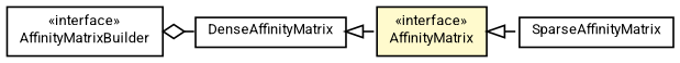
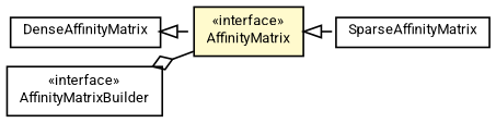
  digraph {
    nodesep=0.15
    rankdir=LR
    ranksep=0.25
    node [fontcolor=black fontname=Roboto fontsize=8 margin=0 shape=plaintext]
    edge [arrowtail=empty color=black dir=back fontname=Roboto fontsize=7 labelfontname=Roboto labelfontsize=7 style=dashed weight=9]
    n1 [height=0 label=<<table title="de.lmu.ifi.dbs.elki.algorithm.projection.DenseAffinityMatrix" border="0" cellborder="1" cellspacing="0" cellpadding="2" href="DenseAffinityMatrix.html" target="_parent"> 		<tr><td><table border="0" cellspacing="0" cellpadding="1"> 		<tr><td align="center" balign="center"> <font face="Roboto">DenseAffinityMatrix</font> </td></tr> 		</table></td></tr> 		</table>> width=0]
    n2 [height=0 label=<<table title="de.lmu.ifi.dbs.elki.algorithm.projection.AffinityMatrix" border="0" cellborder="1" cellspacing="0" cellpadding="2" bgcolor="lemonChiffon" href="AffinityMatrix.html" target="_parent"> 		<tr><td><table border="0" cellspacing="0" cellpadding="1"> 		<tr><td align="center" balign="center"> &#171;interface&#187; </td></tr> 		<tr><td align="center" balign="center"> <font face="Roboto">AffinityMatrix</font> </td></tr> 		</table></td></tr> 		</table>> width=0]
    n3 [height=0 label=<<table title="de.lmu.ifi.dbs.elki.algorithm.projection.SparseAffinityMatrix" border="0" cellborder="1" cellspacing="0" cellpadding="2" href="SparseAffinityMatrix.html" target="_parent"> 		<tr><td><table border="0" cellspacing="0" cellpadding="1"> 		<tr><td align="center" balign="center"> <font face="Roboto">SparseAffinityMatrix</font> </td></tr> 		</table></td></tr> 		</table>> width=0]
    n4 [height=0 label=<<table title="de.lmu.ifi.dbs.elki.algorithm.projection.AffinityMatrixBuilder" border="0" cellborder="1" cellspacing="0" cellpadding="2" href="AffinityMatrixBuilder.html" target="_parent"> 		<tr><td><table border="0" cellspacing="0" cellpadding="1"> 		<tr><td align="center" balign="center"> &#171;interface&#187; </td></tr> 		<tr><td align="center" balign="center"> <font face="Roboto">AffinityMatrixBuilder</font> </td></tr> 		</table></td></tr> 		</table>> width=0]
    n1 -> n2
    n2 -> n3
-   n4 -> n1 [arrowhead=none arrowtail=ediamond weight=4 style=""]
+   n4 -> n2 [arrowhead=none arrowtail=ediamond weight=4 style=""]
  }
